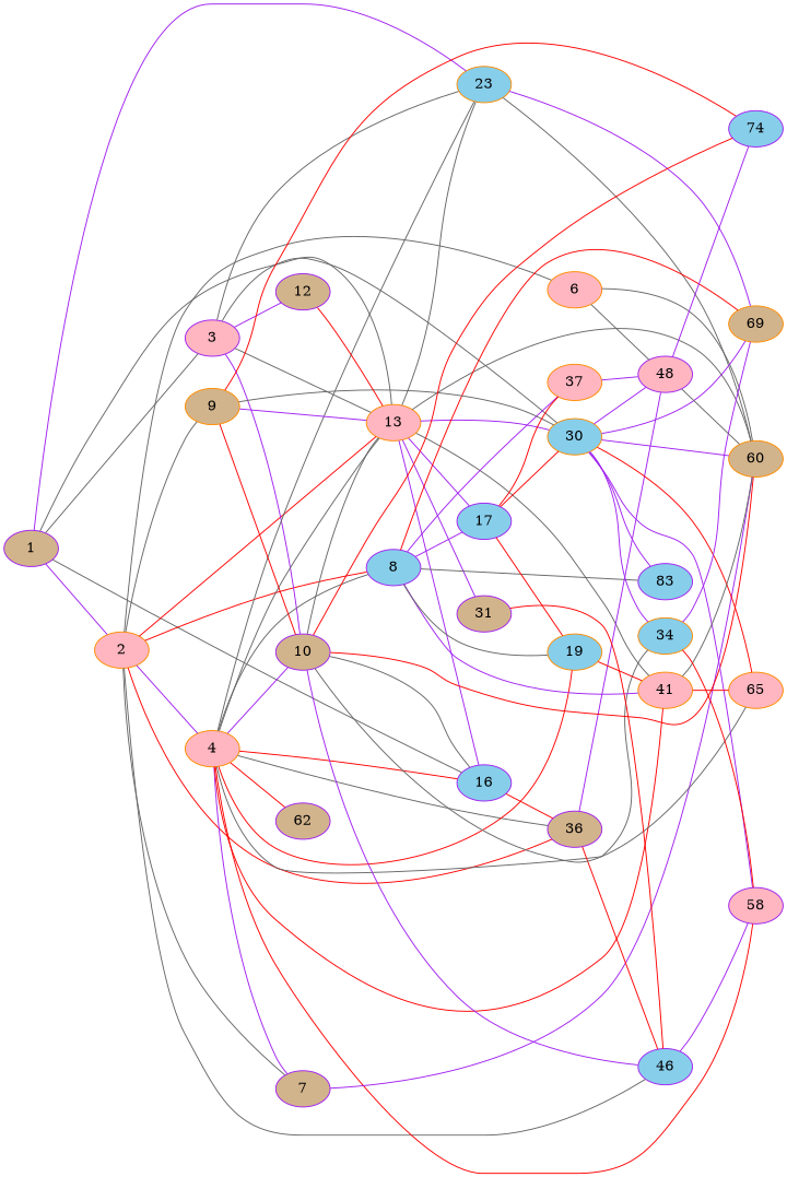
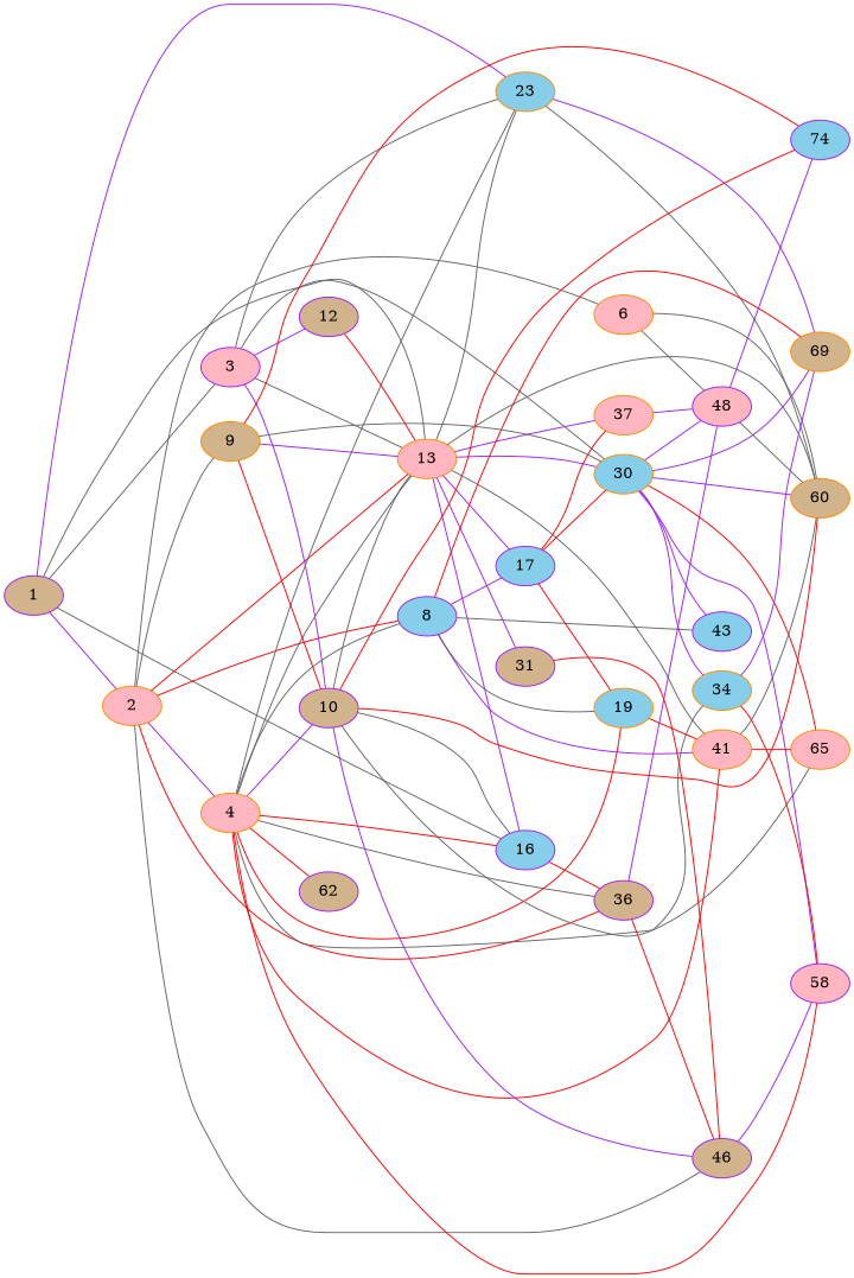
  graph {
    rankdir=LR
    node [color=purple fillcolor=tan style=filled]
    edge [color=purple]
    1 [super="+21"]
    2 [color=darkorange fillcolor=lightpink super="+53+32+20+39"]
    3 [fillcolor=lightpink super="+52+5"]
    13 [color=darkorange fillcolor=lightpink super="+25+71+22+28"]
    16 [fillcolor=skyblue super="+61+73"]
    23 [color=darkorange fillcolor=skyblue super="+26"]
    4 [color=darkorange fillcolor=lightpink super="+38+27+66"]
    6 [color=darkorange fillcolor=lightpink]
-   7 [super="+42"]
    8 [fillcolor=skyblue super="+11+15"]
    9 [color=darkorange super="+18"]
    36 [super="+55"]
-   46 [fillcolor=skyblue super="+70"]
+   46 [super="+70"]
    10 [super="+67+14+29"]
    12
    30 [color=darkorange fillcolor=skyblue super="+35+44"]
    41 [color=darkorange fillcolor=lightpink super="+64"]
    60 [color=darkorange super="+68"]
    17 [fillcolor=skyblue]
    31
    37 [color=darkorange fillcolor=lightpink]
    69 [color=darkorange]
    19 [color=darkorange fillcolor=skyblue super="+54"]
    58 [fillcolor=lightpink super="+72"]
    62
    34 [color=darkorange fillcolor=skyblue super="+45"]
    48 [fillcolor=lightpink super="+50"]
-   43 [fillcolor=skyblue label=83]
+   43 [fillcolor=skyblue]
    74 [fillcolor=skyblue]
    65 [color=darkorange fillcolor=lightpink]
    1 -- 2 [weight=2]
    1 -- 3 [color=gray40]
    1 -- 13 [color=gray40]
    1 -- 16 [color=gray40]
    1 -- 23
    2 -- 13 [color=red weight=2]
    2 -- 4 [weight=2]
    2 -- 6 [color=gray40]
-   2 -- 7 [color=gray40]
    2 -- 8 [color=red]
    2 -- 9 [color=gray40 weight=2]
    2 -- 36 [color=red]
    2 -- 46 [color=gray40]
    3 -- 13 [color=gray40]
    3 -- 23 [color=gray40 weight=2]
    3 -- 10 [weight=3]
    3 -- 12
    3 -- 30 [color=gray40]
    13 -- 16
    13 -- 23 [color=gray40 weight=2]
    13 -- 30
    13 -- 41 [color=gray40]
    13 -- 60 [color=gray40]
    13 -- 17
    13 -- 31
-   8 -- 37
+   13 -- 37
    16 -- 36 [color=red]
    23 -- 60 [color=gray40]
    23 -- 69
    4 -- 13 [color=gray40 weight=4]
    4 -- 16 [color=red]
    4 -- 23 [color=gray40]
-   4 -- 7 [weight=2]
    4 -- 8 [color=gray40]
    4 -- 36 [color=gray40 weight=2]
    4 -- 10
    4 -- 41 [color=red]
    4 -- 19 [color=red]
    4 -- 58 [color=red]
    4 -- 62 [color=red weight=2]
    4 -- 34 [color=gray40]
    6 -- 60 [color=gray40]
    6 -- 48 [color=gray40]
-   7 -- 60
    8 -- 41
    8 -- 17
    8 -- 69 [color=red]
    8 -- 19 [color=gray40]
    8 -- 43 [color=gray40]
    9 -- 13
    9 -- 10 [color=red]
    9 -- 30 [color=gray40 weight=2]
    9 -- 74 [color=red]
    36 -- 46 [color=red]
    36 -- 48
    46 -- 58
    10 -- 13 [color=gray40]
    10 -- 16 [color=gray40 weight=2]
    10 -- 46
    10 -- 60 [color=red]
    10 -- 74 [color=red]
    10 -- 65 [color=gray40]
    12 -- 13 [color=red]
    30 -- 60 [weight=2]
    30 -- 69
    30 -- 58
    30 -- 34
    30 -- 48
    30 -- 43 [weight=2]
    30 -- 65 [color=red]
    41 -- 60 [color=gray40]
    41 -- 65 [color=red]
    17 -- 30 [color=red]
    17 -- 37 [color=red]
    17 -- 19 [color=red]
    31 -- 46 [color=red]
    37 -- 48
    19 -- 41 [color=red]
    34 -- 69
    34 -- 58 [color=red]
    48 -- 60 [color=gray40]
    48 -- 74
  }
